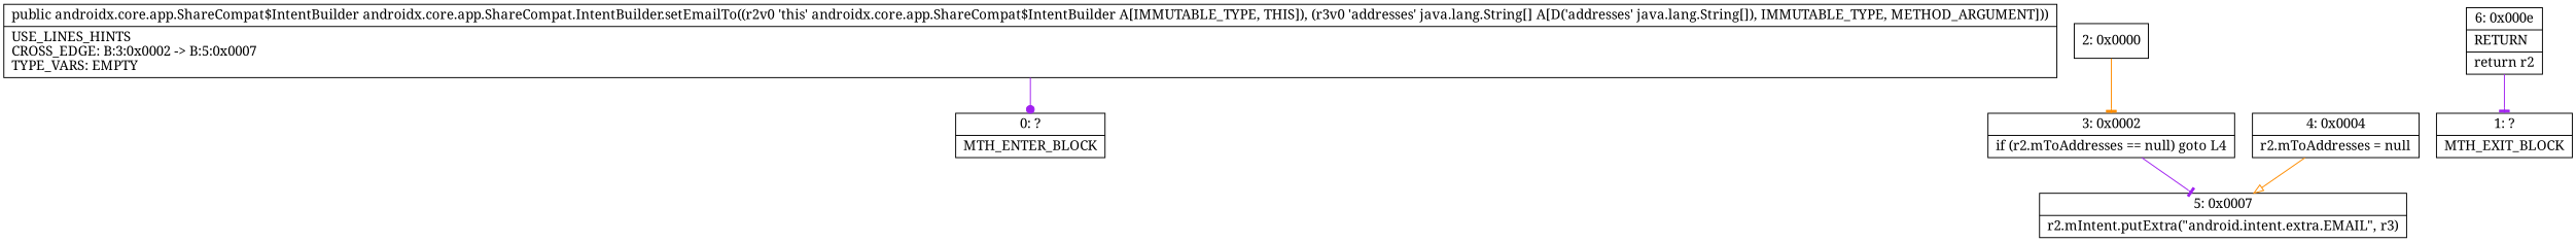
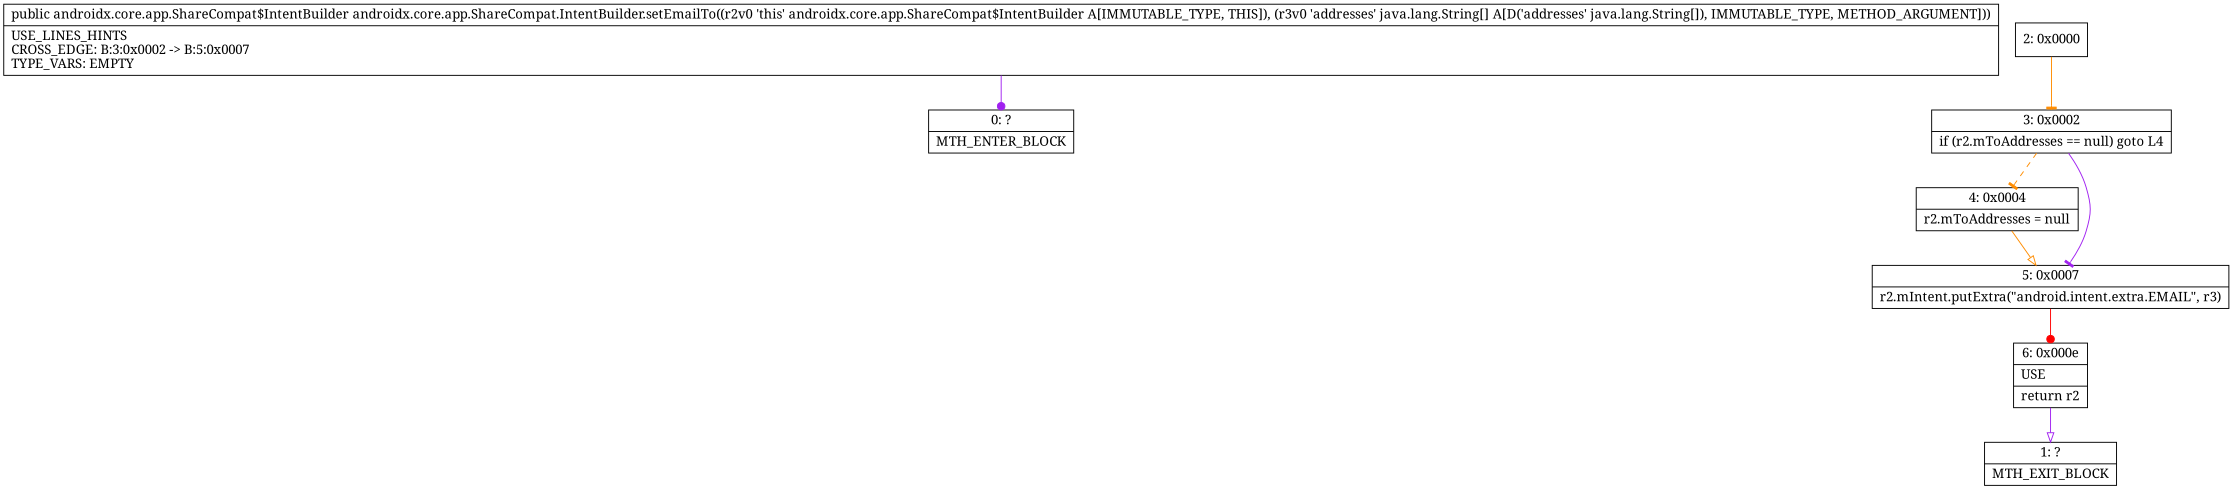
  digraph {
    fontname="Noto Serif"
    node [fontname="Noto Serif" shape=record]
    edge [arrowhead=tee color=darkorange fontname="Noto Serif"]
    n1 [label="{0\:\ ?|MTH_ENTER_BLOCK\l}"]
    n2 [label="{2\:\ 0x0000}"]
    n3 [label="{3\:\ 0x0002|if (r2.mToAddresses == null) goto L4\l}"]
    n4 [label="{4\:\ 0x0004|r2.mToAddresses = null\l}"]
    n5 [label="{5\:\ 0x0007|r2.mIntent.putExtra(\"android.intent.extra.EMAIL\", r3)\l}"]
-   n6 [label="{6\:\ 0x000e|RETURN\l|return r2\l}"]
+   n6 [label="{6\:\ 0x000e|USE\l|return r2\l}"]
    n7 [label="{1\:\ ?|MTH_EXIT_BLOCK\l}"]
    n8 [label="{public androidx.core.app.ShareCompat$IntentBuilder androidx.core.app.ShareCompat.IntentBuilder.setEmailTo((r2v0 'this' androidx.core.app.ShareCompat$IntentBuilder A[IMMUTABLE_TYPE, THIS]), (r3v0 'addresses' java.lang.String[] A[D('addresses' java.lang.String[]), IMMUTABLE_TYPE, METHOD_ARGUMENT]))  | USE_LINES_HINTS\lCROSS_EDGE: B:3:0x0002 \-\> B:5:0x0007\lTYPE_VARS: EMPTY\l}"]
    n2 -> n3
+   n3 -> n4 [style=dashed]
    n3 -> n5 [color=purple]
    n4 -> n5 [arrowhead=onormal]
-   n6 -> n7 [color=purple]
+   n5 -> n6 [arrowhead=dot color=red]
+   n6 -> n7 [arrowhead=onormal color=purple]
    n8 -> n1 [arrowhead=dot color=purple]
  }
